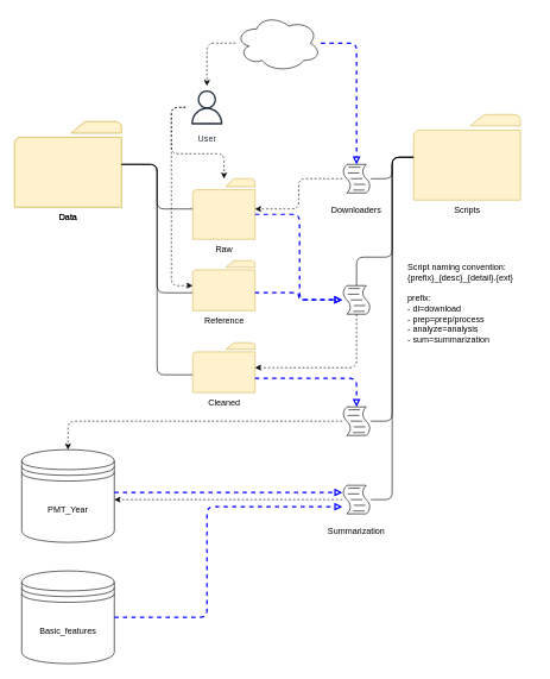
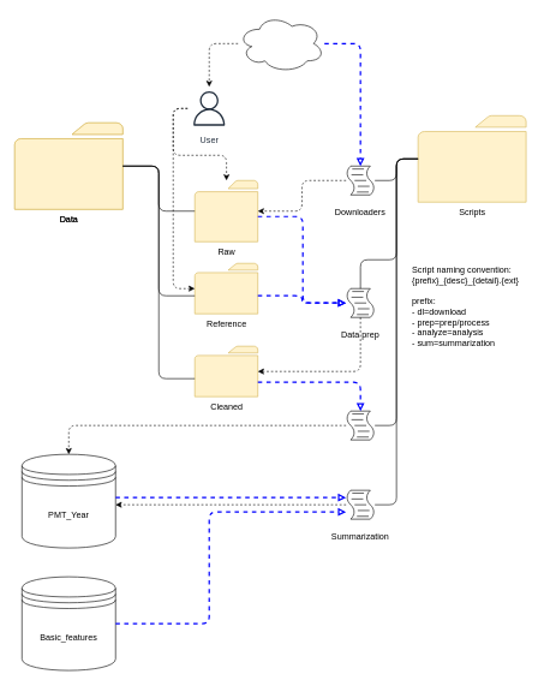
  <mxCell id="0" />
  <mxCell id="1" parent="0" />
  <mxCell id="2" value="Data" style="pointerEvents=1;shadow=0;dashed=0;html=1;labelPosition=center;verticalLabelPosition=bottom;verticalAlign=top;outlineConnect=0;align=center;shape=mxgraph.office.concepts.folder;fillColor=#fff2cc;strokeColor=#d6b656;" vertex="1" parent="1"><mxGeometry x="20" y="170" width="150" height="120" as="geometry" /></mxCell>
  <mxCell id="3" value="PMT_Year" style="shape=datastore;whiteSpace=wrap;html=1;" vertex="1" parent="1"><mxGeometry x="30" y="630" width="130" height="130" as="geometry" /></mxCell>
  <mxCell id="4" value="Data" style="pointerEvents=1;shadow=0;dashed=0;html=1;labelPosition=center;verticalLabelPosition=bottom;verticalAlign=top;outlineConnect=0;align=center;shape=mxgraph.office.concepts.folder;fillColor=#fff2cc;strokeColor=#d6b656;" vertex="1" parent="1"><mxGeometry x="20" y="170" width="150" height="120" as="geometry" /></mxCell>
  <mxCell id="5" value="Raw" style="pointerEvents=1;shadow=0;dashed=0;html=1;labelPosition=center;verticalLabelPosition=bottom;verticalAlign=top;outlineConnect=0;align=center;shape=mxgraph.office.concepts.folder;fillColor=#fff2cc;strokeColor=#d6b656;" vertex="1" parent="1"><mxGeometry x="270" y="250" width="87.5" height="85" as="geometry" /></mxCell>
  <mxCell id="6" value="Cleaned" style="pointerEvents=1;shadow=0;dashed=0;html=1;labelPosition=center;verticalLabelPosition=bottom;verticalAlign=top;outlineConnect=0;align=center;shape=mxgraph.office.concepts.folder;fillColor=#fff2cc;strokeColor=#d6b656;" vertex="1" parent="1"><mxGeometry x="270" y="480" width="87.5" height="70" as="geometry" /></mxCell>
  <mxCell id="7" value="" style="edgeStyle=orthogonalEdgeStyle;endArrow=none;html=1;endFill=0;" edge="1" parent="1" source="4" target="5"><mxGeometry width="50" height="50" relative="1" as="geometry"><mxPoint x="250" y="480" as="sourcePoint" /><mxPoint x="360" y="460" as="targetPoint" /></mxGeometry></mxCell>
  <mxCell id="8" value="" style="edgeStyle=orthogonalEdgeStyle;endArrow=none;html=1;rounded=1;endFill=0;" edge="1" parent="1" source="4" target="6"><mxGeometry width="50" height="50" relative="1" as="geometry"><mxPoint x="170" y="230" as="sourcePoint" /><mxPoint x="270" y="285" as="targetPoint" /><Array as="points"><mxPoint x="220" y="230" /><mxPoint x="220" y="525" /></Array></mxGeometry></mxCell>
  <mxCell id="9" value="Scripts" style="pointerEvents=1;shadow=0;dashed=0;html=1;labelPosition=center;verticalLabelPosition=bottom;verticalAlign=top;outlineConnect=0;align=center;shape=mxgraph.office.concepts.folder;fillColor=#fff2cc;strokeColor=#d6b656;" vertex="1" parent="1"><mxGeometry x="580" y="160" width="150" height="120" as="geometry" /></mxCell>
  <mxCell id="10" value="" style="edgeStyle=orthogonalEdgeStyle;endArrow=classic;html=1;dashed=1;" edge="1" parent="1" source="12" target="5"><mxGeometry width="50" height="50" relative="1" as="geometry"><mxPoint x="170" y="230" as="sourcePoint" /><mxPoint x="440" y="230" as="targetPoint" /></mxGeometry></mxCell>
  <mxCell id="11" value="" style="group" vertex="1" connectable="0" parent="1"><mxGeometry x="460" y="230" width="80" height="75" as="geometry" /></mxCell>
  <mxCell id="12" value="" style="shape=mxgraph.bpmn.script_task;html=1;outlineConnect=0;" vertex="1" parent="11"><mxGeometry x="20" width="40" height="40" as="geometry" /></mxCell>
  <mxCell id="13" value="Downloaders" style="text;html=1;strokeColor=none;fillColor=none;align=center;verticalAlign=middle;whiteSpace=wrap;rounded=0;" vertex="1" parent="11"><mxGeometry y="55" width="80" height="20" as="geometry" /></mxCell>
  <mxCell id="14" value="Reference" style="pointerEvents=1;shadow=0;dashed=0;html=1;labelPosition=center;verticalLabelPosition=bottom;verticalAlign=top;outlineConnect=0;align=center;shape=mxgraph.office.concepts.folder;fillColor=#fff2cc;strokeColor=#d6b656;" vertex="1" parent="1"><mxGeometry x="270" y="365" width="87.5" height="70" as="geometry" /></mxCell>
  <mxCell id="15" value="" style="edgeStyle=orthogonalEdgeStyle;endArrow=none;html=1;rounded=1;endFill=0;" edge="1" parent="1" source="4" target="14"><mxGeometry width="50" height="50" relative="1" as="geometry"><mxPoint x="170" y="230" as="sourcePoint" /><mxPoint x="270" y="405" as="targetPoint" /><Array as="points"><mxPoint x="220" y="230" /><mxPoint x="220" y="410" /></Array></mxGeometry></mxCell>
  <mxCell id="16" value="" style="group" vertex="1" connectable="0" parent="1"><mxGeometry x="460" y="400" width="80" height="75" as="geometry" /></mxCell>
  <mxCell id="17" value="" style="shape=mxgraph.bpmn.script_task;html=1;outlineConnect=0;" vertex="1" parent="16"><mxGeometry x="20" width="40" height="40" as="geometry" /></mxCell>
+ <mxCell id="18" value="Data prep" style="text;html=1;strokeColor=none;fillColor=none;align=center;verticalAlign=middle;whiteSpace=wrap;rounded=0;" vertex="1" parent="16"><mxGeometry y="55" width="80" height="20" as="geometry" /></mxCell>
  <mxCell id="19" value="" style="edgeStyle=orthogonalEdgeStyle;endArrow=classic;html=1;dashed=1;" edge="1" parent="1" source="17" target="6"><mxGeometry width="50" height="50" relative="1" as="geometry"><mxPoint x="480" y="250" as="sourcePoint" /><mxPoint x="440" y="510" as="targetPoint" /><Array as="points"><mxPoint x="500" y="515" /></Array></mxGeometry></mxCell>
  <mxCell id="20" value="" style="ellipse;shape=cloud;whiteSpace=wrap;html=1;" vertex="1" parent="1"><mxGeometry x="330" y="20" width="120" height="80" as="geometry" /></mxCell>
  <mxCell id="21" value="" style="edgeStyle=orthogonalEdgeStyle;endArrow=block;html=1;dashed=1;strokeColor=#0000FF;strokeWidth=2;endFill=0;" edge="1" parent="1" source="20" target="12"><mxGeometry width="50" height="50" relative="1" as="geometry"><mxPoint x="450" y="130" as="sourcePoint" /><mxPoint x="357.5" y="285" as="targetPoint" /></mxGeometry></mxCell>
  <mxCell id="22" value="User" style="outlineConnect=0;fontColor=#232F3E;gradientColor=none;strokeColor=#232F3E;fillColor=#ffffff;dashed=0;verticalLabelPosition=bottom;verticalAlign=top;align=center;html=1;fontSize=12;fontStyle=0;aspect=fixed;shape=mxgraph.aws4.resourceIcon;resIcon=mxgraph.aws4.user;" vertex="1" parent="1"><mxGeometry x="260" y="120" width="60" height="60" as="geometry" /></mxCell>
  <mxCell id="23" value="" style="edgeStyle=orthogonalEdgeStyle;endArrow=classic;html=1;dashed=1;" edge="1" parent="1" source="20" target="22"><mxGeometry width="50" height="50" relative="1" as="geometry"><mxPoint x="330" y="130" as="sourcePoint" /><mxPoint x="500" y="230" as="targetPoint" /></mxGeometry></mxCell>
  <mxCell id="24" value="" style="edgeStyle=orthogonalEdgeStyle;endArrow=classic;html=1;dashed=1;" edge="1" parent="1" source="22" target="5"><mxGeometry width="50" height="50" relative="1" as="geometry"><mxPoint x="330" y="60" as="sourcePoint" /><mxPoint x="290" y="120" as="targetPoint" /><Array as="points"><mxPoint x="240" y="150" /><mxPoint x="240" y="215" /><mxPoint x="314" y="215" /></Array></mxGeometry></mxCell>
  <mxCell id="25" value="" style="edgeStyle=orthogonalEdgeStyle;endArrow=none;html=1;endFill=0;" edge="1" parent="1" source="9" target="12"><mxGeometry width="50" height="50" relative="1" as="geometry"><mxPoint x="170" y="230" as="sourcePoint" /><mxPoint x="270" y="285" as="targetPoint" /></mxGeometry></mxCell>
  <mxCell id="26" value="" style="edgeStyle=orthogonalEdgeStyle;endArrow=none;html=1;endFill=0;" edge="1" parent="1" source="9" target="17"><mxGeometry width="50" height="50" relative="1" as="geometry"><mxPoint x="560" y="220" as="sourcePoint" /><mxPoint x="520" y="250" as="targetPoint" /><Array as="points"><mxPoint x="550" y="220" /><mxPoint x="550" y="360" /></Array></mxGeometry></mxCell>
  <mxCell id="27" value="" style="edgeStyle=orthogonalEdgeStyle;endArrow=classic;html=1;dashed=1;" edge="1" parent="1" source="22" target="14"><mxGeometry width="50" height="50" relative="1" as="geometry"><mxPoint x="260" y="150" as="sourcePoint" /><mxPoint x="314" y="250" as="targetPoint" /><Array as="points"><mxPoint x="240" y="150" /><mxPoint x="240" y="400" /></Array></mxGeometry></mxCell>
  <mxCell id="28" value="" style="edgeStyle=orthogonalEdgeStyle;endArrow=block;html=1;dashed=1;strokeColor=#0000FF;strokeWidth=2;endFill=0;" edge="1" parent="1" source="14" target="17"><mxGeometry width="50" height="50" relative="1" as="geometry"><mxPoint x="500" y="380" as="sourcePoint" /><mxPoint x="440" y="450" as="targetPoint" /><Array as="points"><mxPoint x="419" y="410" /><mxPoint x="419" y="420" /></Array></mxGeometry></mxCell>
  <mxCell id="29" value="" style="edgeStyle=orthogonalEdgeStyle;endArrow=block;html=1;dashed=1;strokeColor=#0000FF;strokeWidth=2;endFill=0;" edge="1" parent="1" source="5" target="17"><mxGeometry width="50" height="50" relative="1" as="geometry"><mxPoint x="357.5" y="395" as="sourcePoint" /><mxPoint x="480" y="360" as="targetPoint" /><Array as="points"><mxPoint x="420" y="300" /><mxPoint x="420" y="420" /></Array></mxGeometry></mxCell>
  <mxCell id="30" value="" style="group" vertex="1" connectable="0" parent="1"><mxGeometry x="460" y="570" width="80" height="75" as="geometry" /></mxCell>
  <mxCell id="31" value="" style="shape=mxgraph.bpmn.script_task;html=1;outlineConnect=0;" vertex="1" parent="30"><mxGeometry x="20" width="40" height="40" as="geometry" /></mxCell>
  <mxCell id="32" value="" style="edgeStyle=orthogonalEdgeStyle;endArrow=block;html=1;dashed=1;strokeColor=#0000FF;strokeWidth=2;endFill=0;" edge="1" parent="1" source="6" target="31"><mxGeometry width="50" height="50" relative="1" as="geometry"><mxPoint x="450" y="60" as="sourcePoint" /><mxPoint x="500" y="230" as="targetPoint" /><Array as="points"><mxPoint x="500" y="530" /></Array></mxGeometry></mxCell>
  <mxCell id="33" value="" style="edgeStyle=orthogonalEdgeStyle;endArrow=classic;html=1;dashed=1;" edge="1" parent="1" source="31" target="3"><mxGeometry width="50" height="50" relative="1" as="geometry"><mxPoint x="500" y="380" as="sourcePoint" /><mxPoint x="357.5" y="515" as="targetPoint" /><Array as="points"><mxPoint x="95" y="590" /></Array></mxGeometry></mxCell>
  <mxCell id="34" value="" style="edgeStyle=orthogonalEdgeStyle;endArrow=none;html=1;endFill=0;" edge="1" parent="1" target="31"><mxGeometry width="50" height="50" relative="1" as="geometry"><mxPoint x="580" y="220" as="sourcePoint" /><mxPoint x="500" y="400" as="targetPoint" /><Array as="points"><mxPoint x="550" y="220" /><mxPoint x="550" y="590" /></Array></mxGeometry></mxCell>
  <mxCell id="35" value="&lt;div&gt;Script naming convention:&lt;/div&gt;&lt;div&gt;{prefix}_{desc}_{detail}.{ext}&lt;/div&gt;&lt;div&gt;&lt;br&gt;&lt;/div&gt;&lt;div&gt;prefix: &lt;br&gt;&lt;/div&gt;&lt;div&gt;- dl=download&lt;/div&gt;&lt;div&gt;- prep=prep/process&lt;/div&gt;&lt;div&gt;- analyze=analysis&lt;/div&gt;&lt;div&gt;- sum=summarization&lt;br&gt;&lt;/div&gt;" style="text;html=1;strokeColor=none;fillColor=none;align=left;verticalAlign=middle;whiteSpace=wrap;rounded=0;" vertex="1" parent="1"><mxGeometry x="570" y="350" width="180" height="150" as="geometry" /></mxCell>
  <mxCell id="36" value="Basic_features" style="shape=datastore;whiteSpace=wrap;html=1;" vertex="1" parent="1"><mxGeometry x="30" y="800" width="130" height="130" as="geometry" /></mxCell>
  <mxCell id="37" value="" style="group" vertex="1" connectable="0" parent="1"><mxGeometry x="460" y="680" width="80" height="75" as="geometry" /></mxCell>
  <mxCell id="38" value="" style="shape=mxgraph.bpmn.script_task;html=1;outlineConnect=0;" vertex="1" parent="37"><mxGeometry x="20" width="40" height="40" as="geometry" /></mxCell>
  <mxCell id="39" value="Summarization" style="text;html=1;strokeColor=none;fillColor=none;align=center;verticalAlign=middle;whiteSpace=wrap;rounded=0;" vertex="1" parent="37"><mxGeometry y="55" width="80" height="20" as="geometry" /></mxCell>
  <mxCell id="40" value="" style="edgeStyle=orthogonalEdgeStyle;endArrow=block;html=1;dashed=1;strokeColor=#0000FF;strokeWidth=2;endFill=0;" edge="1" parent="1" source="3" target="38"><mxGeometry width="50" height="50" relative="1" as="geometry"><mxPoint x="357.5" y="530" as="sourcePoint" /><mxPoint x="500" y="570" as="targetPoint" /><Array as="points"><mxPoint x="320" y="690" /><mxPoint x="320" y="690" /></Array></mxGeometry></mxCell>
  <mxCell id="41" value="" style="edgeStyle=orthogonalEdgeStyle;endArrow=block;html=1;dashed=1;strokeColor=#0000FF;strokeWidth=2;endFill=0;" edge="1" parent="1" source="36" target="38"><mxGeometry width="50" height="50" relative="1" as="geometry"><mxPoint x="-340" y="960" as="sourcePoint" /><mxPoint x="-100" y="865" as="targetPoint" /><Array as="points"><mxPoint x="290" y="865" /><mxPoint x="290" y="710" /></Array></mxGeometry></mxCell>
  <mxCell id="42" value="" style="edgeStyle=orthogonalEdgeStyle;endArrow=classic;html=1;dashed=1;" edge="1" parent="1" source="38" target="3"><mxGeometry width="50" height="50" relative="1" as="geometry"><mxPoint x="440" y="740" as="sourcePoint" /><mxPoint x="95" y="630" as="targetPoint" /><Array as="points"><mxPoint x="280" y="700" /><mxPoint x="280" y="700" /></Array></mxGeometry></mxCell>
  <mxCell id="43" value="" style="edgeStyle=orthogonalEdgeStyle;endArrow=none;html=1;endFill=0;" edge="1" parent="1" target="38"><mxGeometry width="50" height="50" relative="1" as="geometry"><mxPoint x="580" y="220" as="sourcePoint" /><mxPoint x="520" y="590" as="targetPoint" /><Array as="points"><mxPoint x="550" y="220" /><mxPoint x="550" y="700" /></Array></mxGeometry></mxCell>
